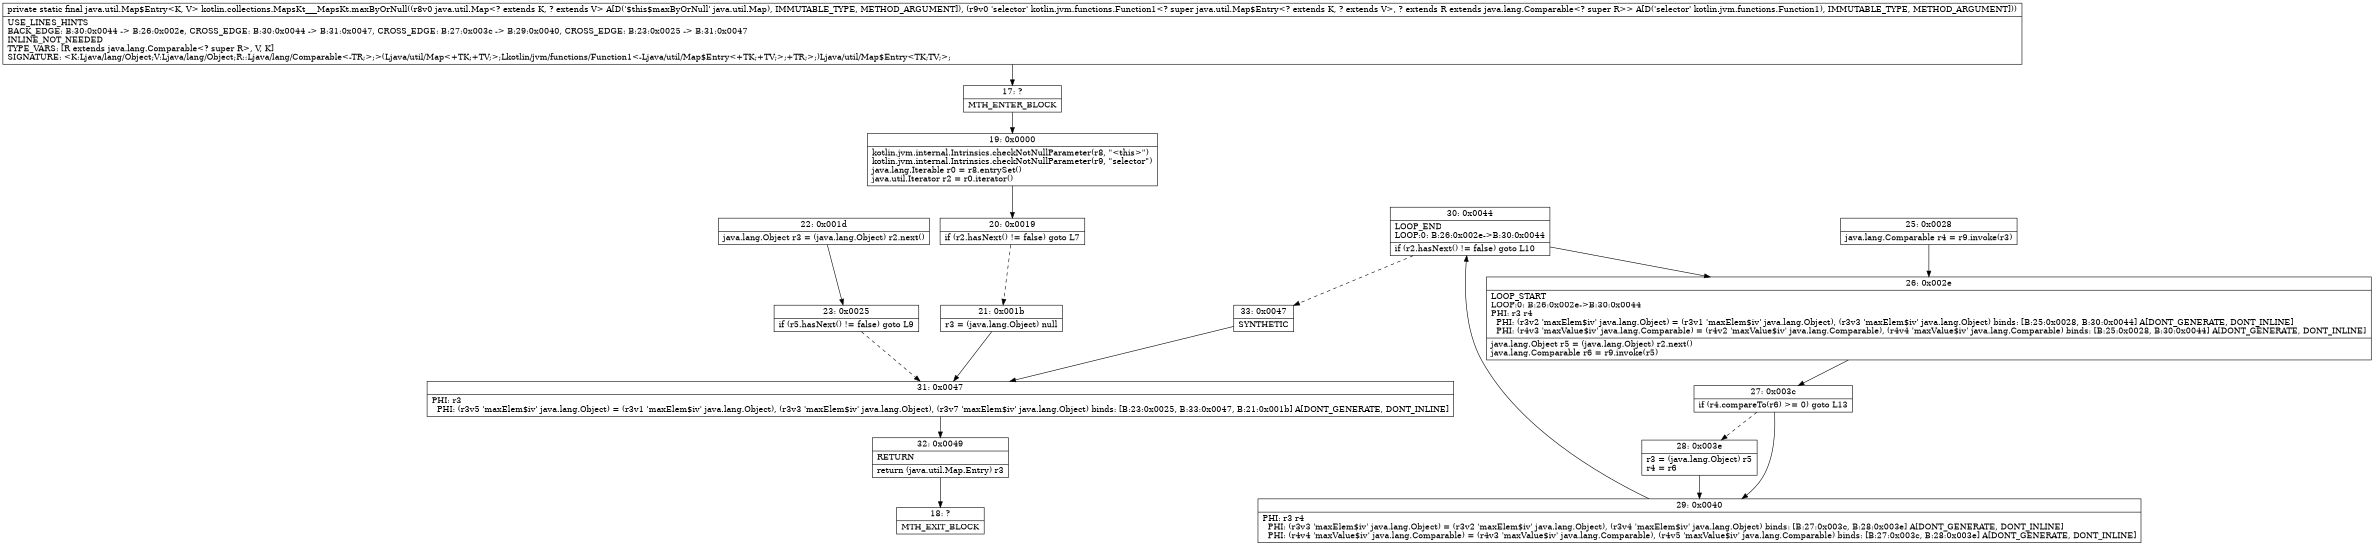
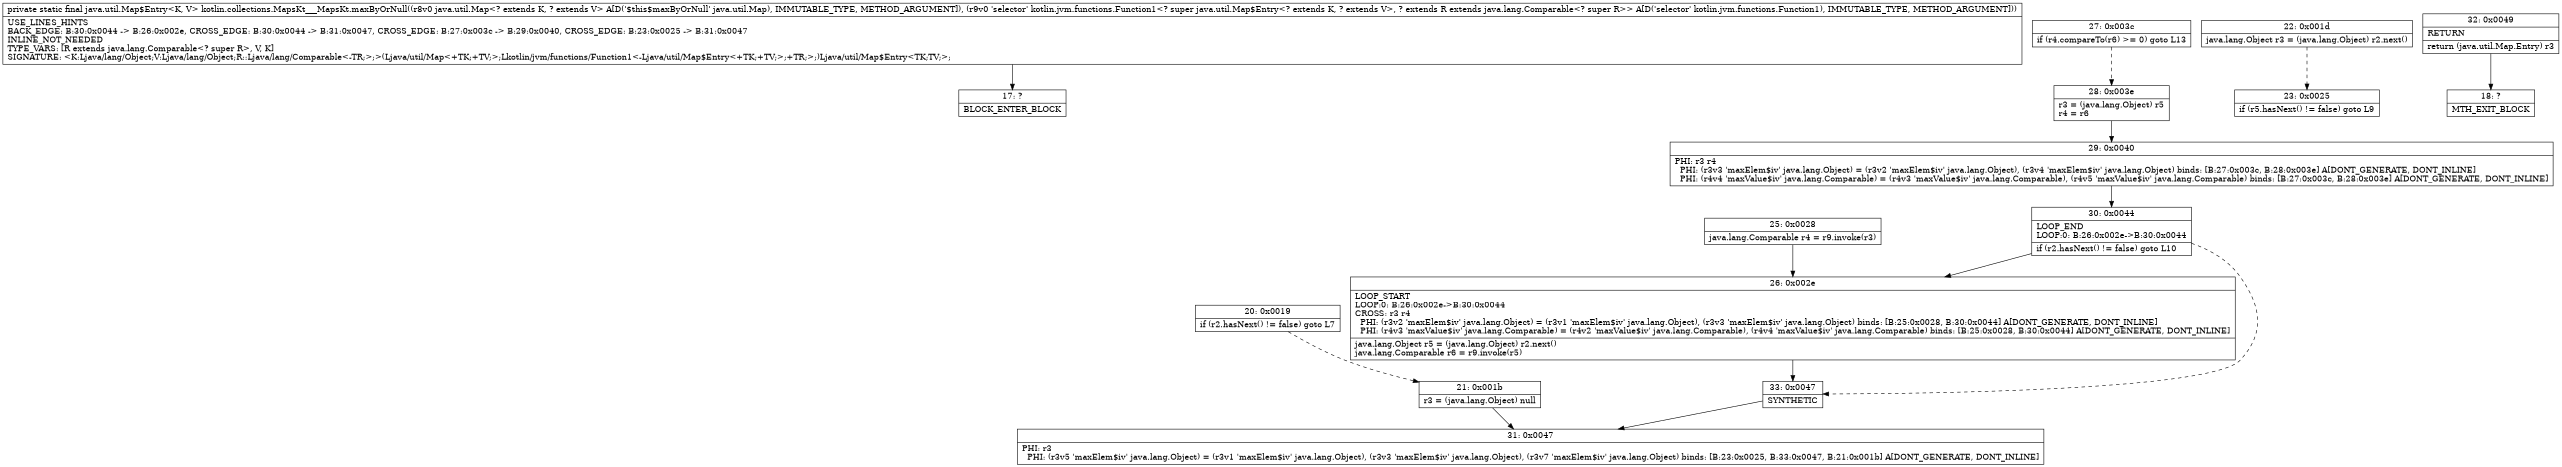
  digraph {
    node [shape=record]
-   n1 [label="{17\:\ ?|MTH_ENTER_BLOCK\l}"]
-   n2 [label="{19\:\ 0x0000|kotlin.jvm.internal.Intrinsics.checkNotNullParameter(r8, \"\<this\>\")\lkotlin.jvm.internal.Intrinsics.checkNotNullParameter(r9, \"selector\")\ljava.lang.Iterable r0 = r8.entrySet()\ljava.util.Iterator r2 = r0.iterator()\l}"]
+   n1 [label="{17\:\ ?|BLOCK_ENTER_BLOCK\l}"]
    n3 [label="{20\:\ 0x0019|if (r2.hasNext() != false) goto L7\l}"]
    n4 [label="{21\:\ 0x001b|r3 = (java.lang.Object) null\l}"]
    n5 [label="{31\:\ 0x0047|PHI: r3 \l  PHI: (r3v5 'maxElem$iv' java.lang.Object) = (r3v1 'maxElem$iv' java.lang.Object), (r3v3 'maxElem$iv' java.lang.Object), (r3v7 'maxElem$iv' java.lang.Object) binds: [B:23:0x0025, B:33:0x0047, B:21:0x001b] A[DONT_GENERATE, DONT_INLINE]\l}"]
    n6 [label="{22\:\ 0x001d|java.lang.Object r3 = (java.lang.Object) r2.next()\l}"]
    n7 [label="{23\:\ 0x0025|if (r5.hasNext() != false) goto L9\l}"]
    n8 [label="{32\:\ 0x0049|RETURN\l|return (java.util.Map.Entry) r3\l}"]
    n9 [label="{18\:\ ?|MTH_EXIT_BLOCK\l}"]
    n10 [label="{25\:\ 0x0028|java.lang.Comparable r4 = r9.invoke(r3)\l}"]
-   n11 [label="{26\:\ 0x002e|LOOP_START\lLOOP:0: B:26:0x002e\-\>B:30:0x0044\lPHI: r3 r4 \l  PHI: (r3v2 'maxElem$iv' java.lang.Object) = (r3v1 'maxElem$iv' java.lang.Object), (r3v3 'maxElem$iv' java.lang.Object) binds: [B:25:0x0028, B:30:0x0044] A[DONT_GENERATE, DONT_INLINE]\l  PHI: (r4v3 'maxValue$iv' java.lang.Comparable) = (r4v2 'maxValue$iv' java.lang.Comparable), (r4v4 'maxValue$iv' java.lang.Comparable) binds: [B:25:0x0028, B:30:0x0044] A[DONT_GENERATE, DONT_INLINE]\l|java.lang.Object r5 = (java.lang.Object) r2.next()\ljava.lang.Comparable r6 = r9.invoke(r5)\l}"]
+   n11 [label="{26\:\ 0x002e|LOOP_START\lLOOP:0: B:26:0x002e\-\>B:30:0x0044\lCROSS: r3 r4 \l  PHI: (r3v2 'maxElem$iv' java.lang.Object) = (r3v1 'maxElem$iv' java.lang.Object), (r3v3 'maxElem$iv' java.lang.Object) binds: [B:25:0x0028, B:30:0x0044] A[DONT_GENERATE, DONT_INLINE]\l  PHI: (r4v3 'maxValue$iv' java.lang.Comparable) = (r4v2 'maxValue$iv' java.lang.Comparable), (r4v4 'maxValue$iv' java.lang.Comparable) binds: [B:25:0x0028, B:30:0x0044] A[DONT_GENERATE, DONT_INLINE]\l|java.lang.Object r5 = (java.lang.Object) r2.next()\ljava.lang.Comparable r6 = r9.invoke(r5)\l}"]
    n12 [label="{27\:\ 0x003c|if (r4.compareTo(r6) \>= 0) goto L13\l}"]
    n13 [label="{28\:\ 0x003e|r3 = (java.lang.Object) r5\lr4 = r6\l}"]
    n14 [label="{29\:\ 0x0040|PHI: r3 r4 \l  PHI: (r3v3 'maxElem$iv' java.lang.Object) = (r3v2 'maxElem$iv' java.lang.Object), (r3v4 'maxElem$iv' java.lang.Object) binds: [B:27:0x003c, B:28:0x003e] A[DONT_GENERATE, DONT_INLINE]\l  PHI: (r4v4 'maxValue$iv' java.lang.Comparable) = (r4v3 'maxValue$iv' java.lang.Comparable), (r4v5 'maxValue$iv' java.lang.Comparable) binds: [B:27:0x003c, B:28:0x003e] A[DONT_GENERATE, DONT_INLINE]\l}"]
    n15 [label="{30\:\ 0x0044|LOOP_END\lLOOP:0: B:26:0x002e\-\>B:30:0x0044\l|if (r2.hasNext() != false) goto L10\l}"]
    n16 [label="{33\:\ 0x0047|SYNTHETIC\l}"]
    n17 [label="{private static final java.util.Map$Entry\<K, V\> kotlin.collections.MapsKt___MapsKt.maxByOrNull((r8v0 java.util.Map\<? extends K, ? extends V\> A[D('$this$maxByOrNull' java.util.Map), IMMUTABLE_TYPE, METHOD_ARGUMENT]), (r9v0 'selector' kotlin.jvm.functions.Function1\<? super java.util.Map$Entry\<? extends K, ? extends V\>, ? extends R extends java.lang.Comparable\<? super R\>\> A[D('selector' kotlin.jvm.functions.Function1), IMMUTABLE_TYPE, METHOD_ARGUMENT]))  | USE_LINES_HINTS\lBACK_EDGE: B:30:0x0044 \-\> B:26:0x002e, CROSS_EDGE: B:30:0x0044 \-\> B:31:0x0047, CROSS_EDGE: B:27:0x003c \-\> B:29:0x0040, CROSS_EDGE: B:23:0x0025 \-\> B:31:0x0047\lINLINE_NOT_NEEDED\lTYPE_VARS: [R extends java.lang.Comparable\<? super R\>, V, K]\lSIGNATURE: \<K:Ljava\/lang\/Object;V:Ljava\/lang\/Object;R::Ljava\/lang\/Comparable\<\-TR;\>;\>(Ljava\/util\/Map\<+TK;+TV;\>;Lkotlin\/jvm\/functions\/Function1\<\-Ljava\/util\/Map$Entry\<+TK;+TV;\>;+TR;\>;)Ljava\/util\/Map$Entry\<TK;TV;\>;\l}"]
-   n1 -> n2
-   n2 -> n3
    n3 -> n4 [style=dashed]
    n4 -> n5
-   n5 -> n8
-   n6 -> n7
-   n7 -> n5 [style=dashed]
+   n6 -> n7 [style=dashed]
    n8 -> n9
    n10 -> n11
-   n11 -> n12
+   n11 -> n16
    n12 -> n13 [style=dashed]
-   n12 -> n14
    n13 -> n14
    n14 -> n15
    n15 -> n11
    n15 -> n16 [style=dashed]
    n16 -> n5
    n17 -> n1
  }
